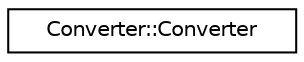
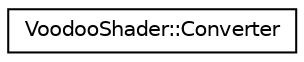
  digraph {
    rankdir=LR
-   n1 [color=black fillcolor=white fontname=Helvetica fontsize=10 height=0.2 label="Converter::Converter" shape=record style=filled width=0.4]
+   n1 [color=black fillcolor=white fontname=Helvetica fontsize=10 height=0.2 label="VoodooShader::Converter" shape=record style=filled width=0.4]
  }
